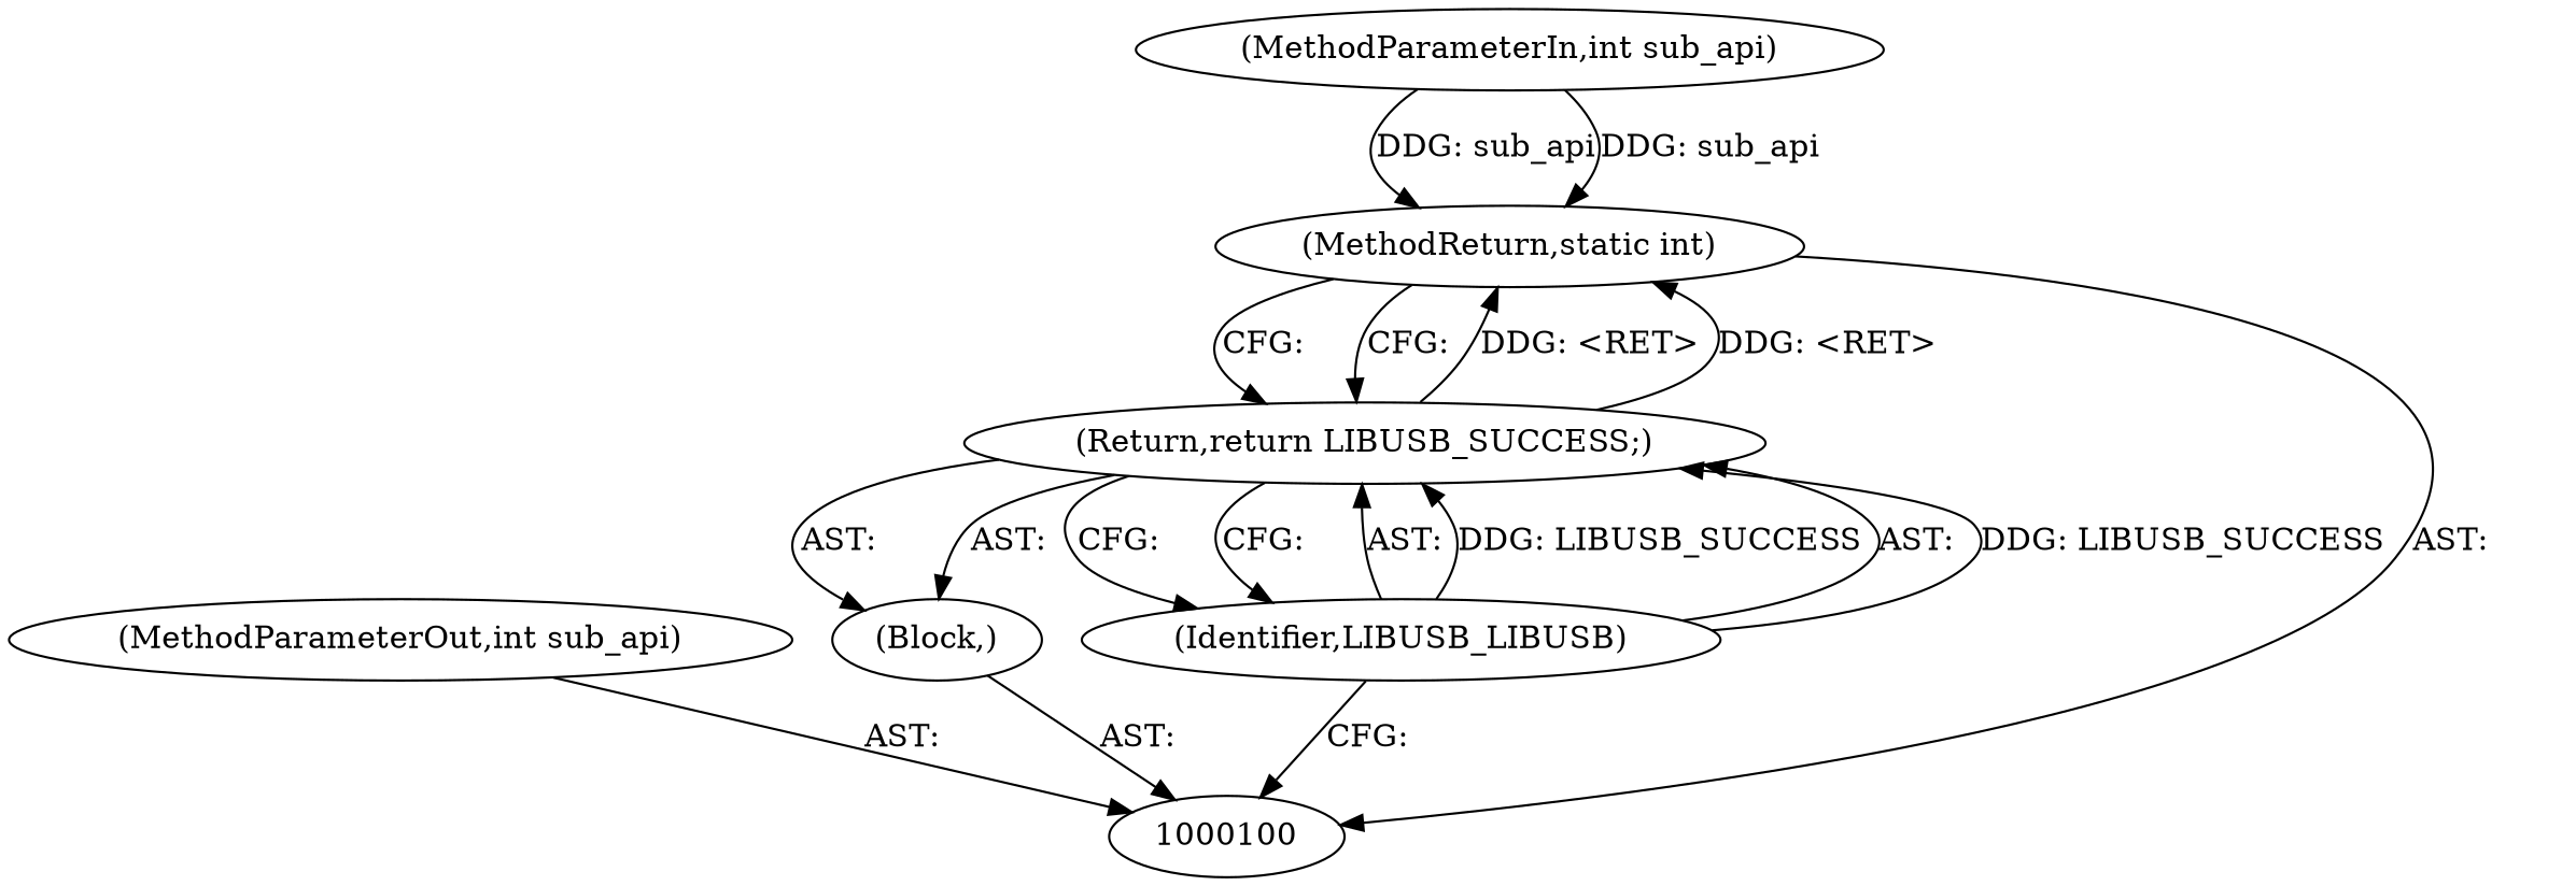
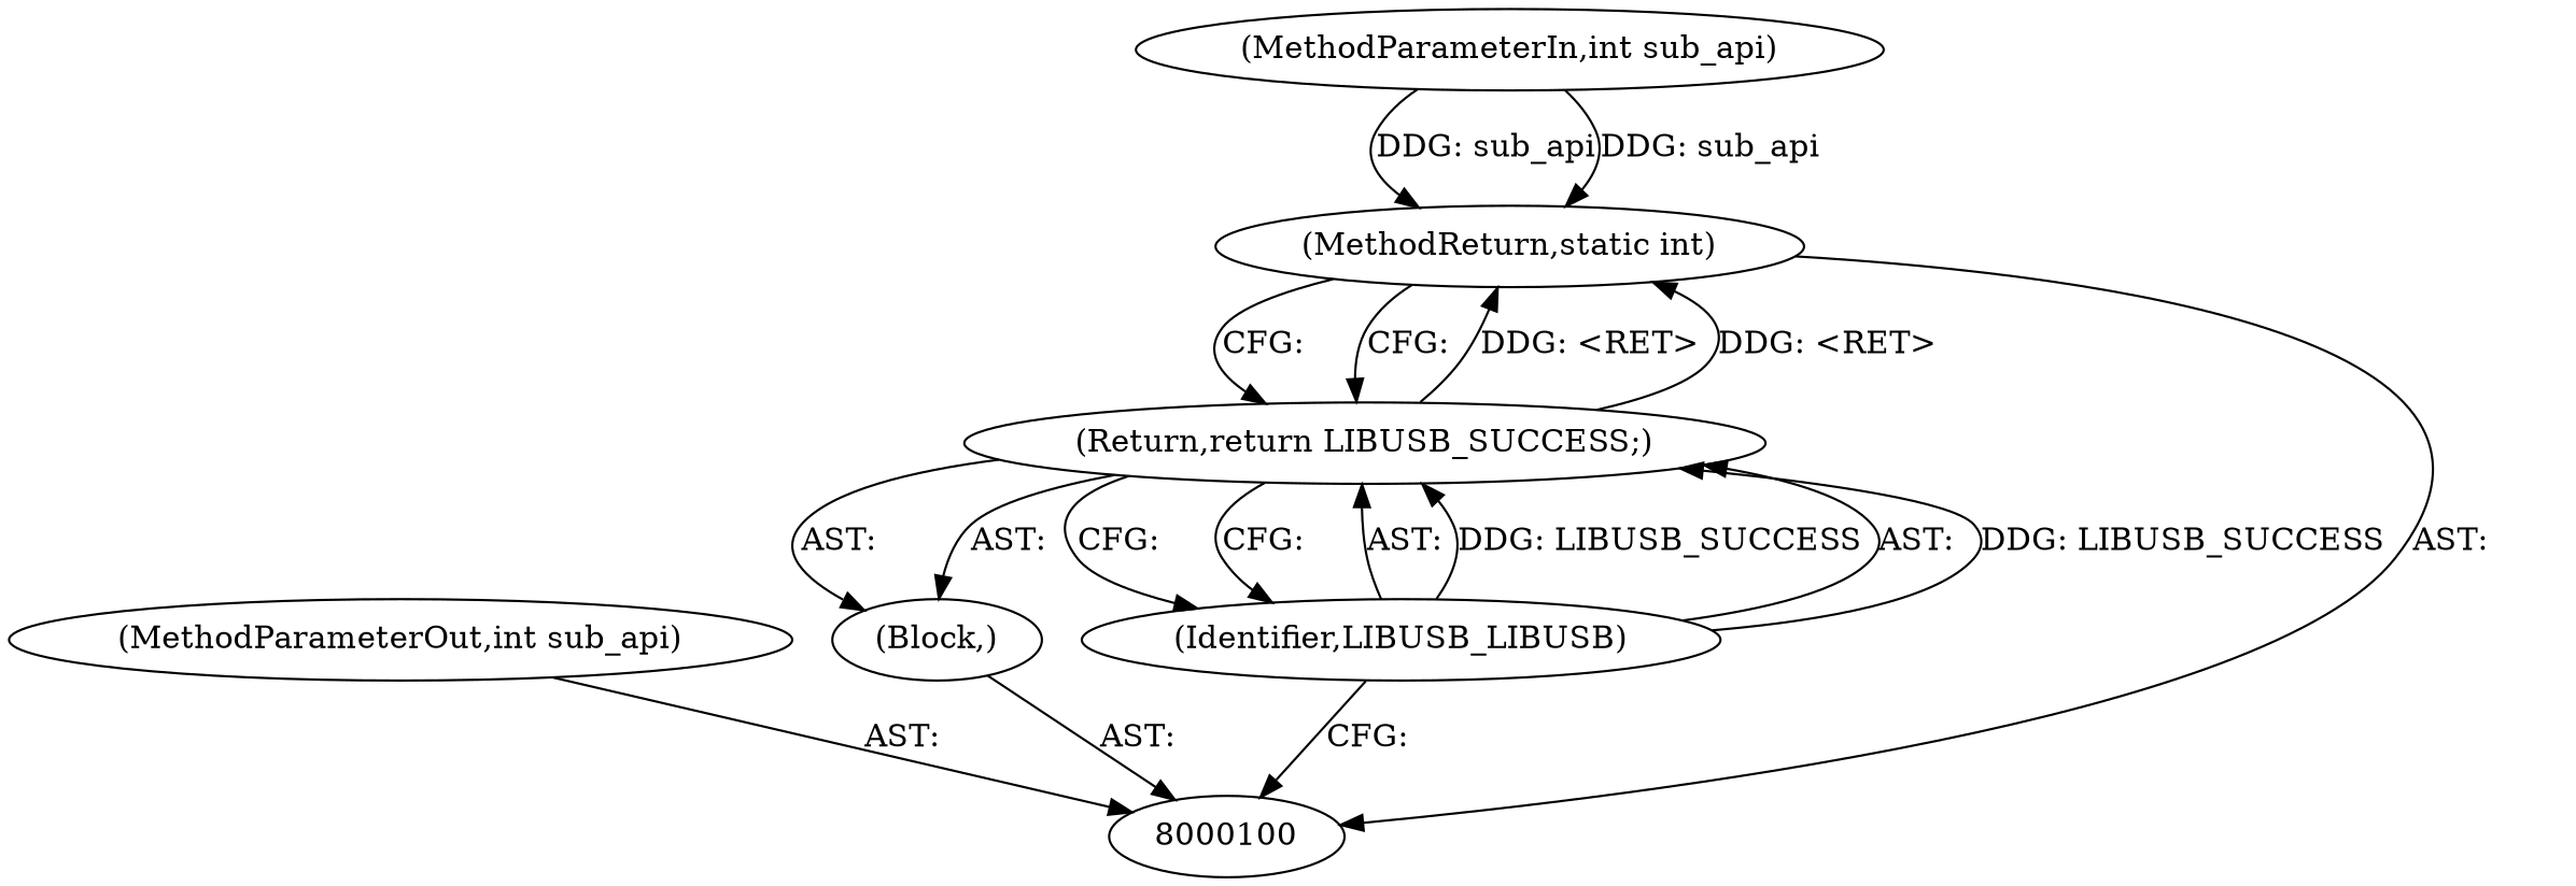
  digraph {
    n1 [label="(MethodReturn,static int)"]
    n2 [label="(Return,return LIBUSB_SUCCESS;)"]
-   1000100
+   1000100 [label=8000100]
    n4 [label="(Block,)"]
    n5 [label="(Identifier,LIBUSB_LIBUSB)"]
    n6 [label="(MethodParameterIn,int sub_api)"]
    n7 [label="(MethodParameterOut,int sub_api)"]
    n1 -> n2 [label="CFG: "]
    n1 -> n2 [label="CFG: "]
    n1 -> 1000100 [label="AST: "]
    n2 -> n1 [label="DDG: <RET>"]
    n2 -> n1 [label="DDG: <RET>"]
    n2 -> n4 [label="AST: "]
    n2 -> n4 [label="AST: "]
    n2 -> n5 [label="CFG: "]
    n2 -> n5 [label="CFG: "]
    n4 -> 1000100 [label="AST: "]
    n5 -> n2 [label="AST: "]
    n5 -> n2 [label="DDG: LIBUSB_SUCCESS"]
    n5 -> n2 [label="AST: "]
    n5 -> n2 [label="DDG: LIBUSB_SUCCESS"]
    n5 -> 1000100 [label="CFG: "]
    n6 -> n1 [label="DDG: sub_api"]
    n6 -> n1 [label="DDG: sub_api"]
    n7 -> 1000100 [label="AST: "]
  }
